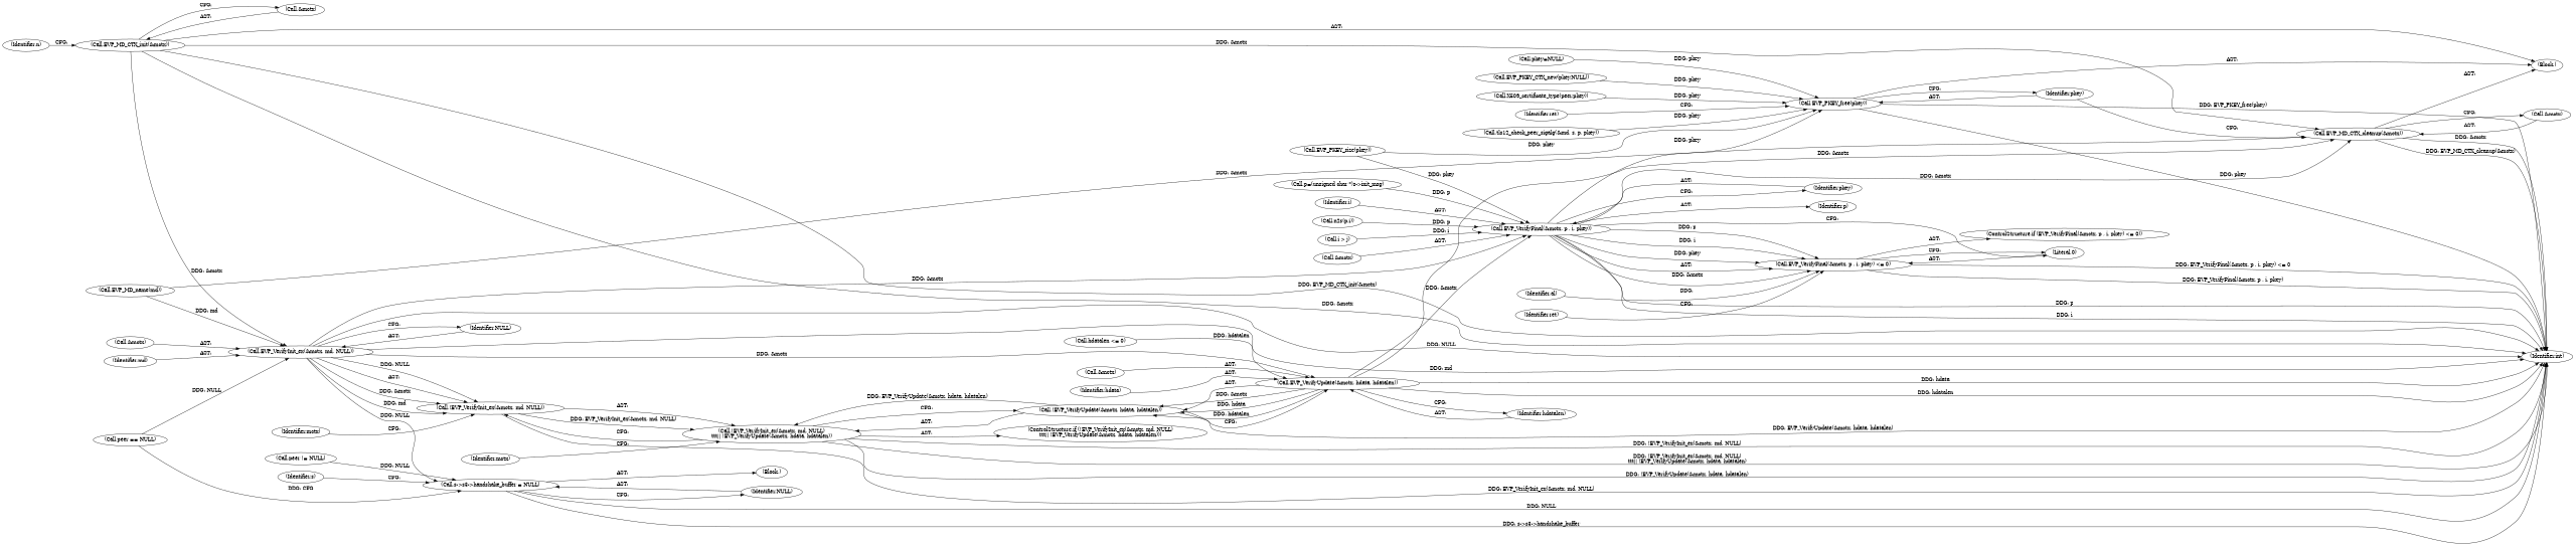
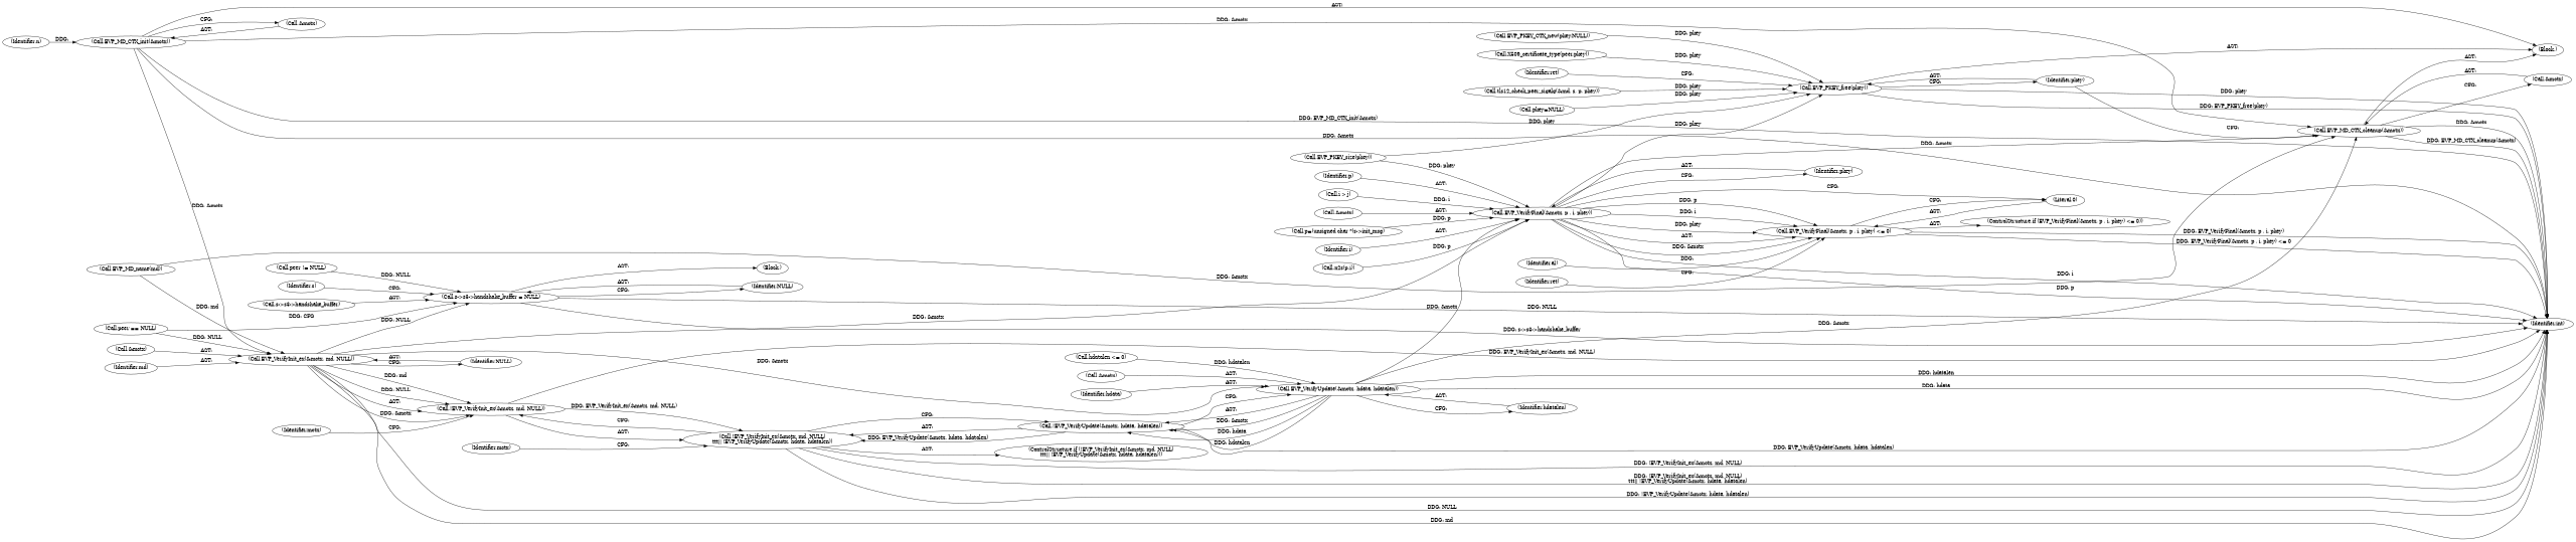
  digraph {
    rankdir=LR
    n1 [label="(Call,EVP_MD_CTX_init(&mctx))"]
    n2 [label="(Call,EVP_VerifyInit_ex(&mctx, md, NULL))"]
    n3 [label="(Call,EVP_MD_CTX_cleanup(&mctx))"]
    n4 [label="(Block,)"]
    n5 [label="(Call,&mctx)"]
    n6 [label="(Identifier,int)"]
    n7 [label="(Call,!EVP_VerifyInit_ex(&mctx, md, NULL))"]
    n8 [label="(Call,EVP_VerifyUpdate(&mctx, hdata, hdatalen))"]
    n9 [label="(Call,EVP_VerifyFinal(&mctx, p , i, pkey))"]
    n10 [label="(Call,s->s3->handshake_buffer = NULL)"]
    n11 [label="(Identifier,NULL)"]
    n12 [label="(Call,&mctx)"]
    n13 [label="(Call,!EVP_VerifyInit_ex(&mctx, md, NULL)\n\t\t\t|| !EVP_VerifyUpdate(&mctx, hdata, hdatalen))"]
    n14 [label="(Call,!EVP_VerifyUpdate(&mctx, hdata, hdatalen))"]
    n15 [label="(Identifier,hdatalen)"]
    n16 [label="(Call,EVP_VerifyFinal(&mctx, p , i, pkey) <= 0)"]
    n17 [label="(Call,EVP_PKEY_free(pkey))"]
    n18 [label="(Identifier,pkey)"]
    n19 [label="(Literal,0)"]
    n20 [label="(Block,)"]
    n21 [label="(Identifier,NULL)"]
    n22 [label="(ControlStructure,if (!EVP_VerifyInit_ex(&mctx, md, NULL)\n\t\t\t|| !EVP_VerifyUpdate(&mctx, hdata, hdatalen)))"]
    n23 [label="(ControlStructure,if (EVP_VerifyFinal(&mctx, p , i, pkey) <= 0))"]
    n24 [label="(Identifier,pkey)"]
    n25 [label="(Identifier,md)"]
    n26 [label="(Call,EVP_PKEY_CTX_new(pkey,NULL))"]
    n27 [label="(Call,p=(unsigned char *)s->init_msg)"]
    n28 [label="(Call,X509_certificate_type(peer,pkey))"]
    n29 [label="(Identifier,s)"]
    n30 [label="(Identifier,ret)"]
    n31 [label="(Identifier,ret)"]
+   n32 [label="(Call,s->s3->handshake_buffer)"]
    n33 [label="(Identifier,n)"]
    n34 [label="(Identifier,i)"]
    n35 [label="(Call,EVP_PKEY_size(pkey))"]
    n36 [label="(Call,n2s(p,i))"]
    n37 [label="(Identifier,p)"]
    n38 [label="(Call,&mctx)"]
    n39 [label="(Identifier,mctx)"]
    n40 [label="(Identifier,hdata)"]
    n41 [label="(Call,tls12_check_peer_sigalg(&md, s, p, pkey))"]
    n42 [label="(Call,peer != NULL)"]
    n43 [label="(Call,peer == NULL)"]
    n44 [label="(Call,hdatalen <= 0)"]
    n45 [label="(Identifier,mctx)"]
    n46 [label="(Call,pkey=NULL)"]
    n47 [label="(Call,EVP_MD_name(md))"]
    n48 [label="(Call,i > j)"]
    n49 [label="(Identifier,al)"]
    n50 [label="(Call,&mctx)"]
    n51 [label="(Call,&mctx)"]
    n1 -> n2 [label="DDG: &mctx"]
    n1 -> n3 [label="DDG: &mctx"]
    n1 -> n4 [label="AST: "]
    n1 -> n5 [label="CFG: "]
    n1 -> n6 [label="DDG: EVP_MD_CTX_init(&mctx)"]
    n1 -> n6 [label="DDG: &mctx"]
    n2 -> n6 [label="DDG: NULL"]
    n2 -> n6 [label="DDG: md"]
    n2 -> n7 [label="AST: "]
    n2 -> n7 [label="DDG: &mctx"]
    n2 -> n7 [label="DDG: md"]
    n2 -> n7 [label="DDG: NULL"]
    n2 -> n8 [label="DDG: &mctx"]
    n2 -> n9 [label="DDG: &mctx"]
    n2 -> n10 [label="DDG: NULL"]
    n2 -> n11 [label="CFG: "]
    n3 -> n4 [label="AST: "]
    n3 -> n6 [label="DDG: EVP_MD_CTX_cleanup(&mctx)"]
    n3 -> n6 [label="DDG: &mctx"]
    n3 -> n12 [label="CFG: "]
    n5 -> n1 [label="AST: "]
    n7 -> n6 [label="DDG: EVP_VerifyInit_ex(&mctx, md, NULL)"]
    n7 -> n13 [label="AST: "]
    n7 -> n13 [label="DDG: EVP_VerifyInit_ex(&mctx, md, NULL)"]
    n8 -> n3 [label="DDG: &mctx"]
    n8 -> n6 [label="DDG: hdata"]
    n8 -> n6 [label="DDG: hdatalen"]
    n8 -> n9 [label="DDG: &mctx"]
    n8 -> n14 [label="AST: "]
    n8 -> n14 [label="DDG: &mctx"]
    n8 -> n14 [label="DDG: hdata"]
    n8 -> n14 [label="DDG: hdatalen"]
    n8 -> n15 [label="CFG: "]
    n9 -> n3 [label="DDG: &mctx"]
    n9 -> n6 [label="DDG: p"]
    n9 -> n6 [label="DDG: i"]
    n9 -> n16 [label="AST: "]
    n9 -> n16 [label="DDG: &mctx"]
    n9 -> n16 [label="DDG: p"]
    n9 -> n16 [label="DDG: i"]
    n9 -> n16 [label="DDG: pkey"]
    n9 -> n17 [label="DDG: pkey"]
    n9 -> n18 [label="CFG: "]
    n9 -> n19 [label="CFG: "]
    n10 -> n6 [label="DDG: NULL"]
    n10 -> n6 [label="DDG: s->s3->handshake_buffer"]
    n10 -> n20 [label="AST: "]
    n10 -> n21 [label="CFG: "]
    n11 -> n2 [label="AST: "]
    n12 -> n3 [label="AST: "]
    n13 -> n6 [label="DDG: !EVP_VerifyUpdate(&mctx, hdata, hdatalen)"]
    n13 -> n6 [label="DDG: !EVP_VerifyInit_ex(&mctx, md, NULL)"]
    n13 -> n6 [label="DDG: !EVP_VerifyInit_ex(&mctx, md, NULL)\n\t\t\t|| !EVP_VerifyUpdate(&mctx, hdata, hdatalen)"]
    n13 -> n7 [label="CFG: "]
    n13 -> n14 [label="CFG: "]
    n13 -> n22 [label="AST: "]
    n14 -> n6 [label="DDG: EVP_VerifyUpdate(&mctx, hdata, hdatalen)"]
    n14 -> n8 [label="CFG: "]
    n14 -> n13 [label="AST: "]
    n14 -> n13 [label="DDG: EVP_VerifyUpdate(&mctx, hdata, hdatalen)"]
    n15 -> n8 [label="AST: "]
    n16 -> n6 [label="DDG: EVP_VerifyFinal(&mctx, p , i, pkey)"]
    n16 -> n6 [label="DDG: EVP_VerifyFinal(&mctx, p , i, pkey) <= 0"]
    n16 -> n19 [label="CFG: "]
    n16 -> n23 [label="AST: "]
    n17 -> n4 [label="AST: "]
    n17 -> n6 [label="DDG: EVP_PKEY_free(pkey)"]
    n17 -> n6 [label="DDG: pkey"]
    n17 -> n24 [label="CFG: "]
    n18 -> n9 [label="AST: "]
    n19 -> n16 [label="AST: "]
    n21 -> n10 [label="AST: "]
    n24 -> n3 [label="CFG: "]
    n24 -> n17 [label="AST: "]
    n25 -> n2 [label="AST: "]
    n26 -> n17 [label="DDG: pkey"]
    n27 -> n9 [label="DDG: p"]
    n28 -> n17 [label="DDG: pkey"]
    n29 -> n10 [label="CFG: "]
    n30 -> n16 [label="CFG: "]
    n31 -> n17 [label="CFG: "]
-   n33 -> n1 [label="CFG: "]
+   n32 -> n10 [label="AST: "]
+   n33 -> n1 [label="DDG: "]
    n34 -> n9 [label="AST: "]
    n35 -> n9 [label="DDG: pkey"]
    n35 -> n17 [label="DDG: pkey"]
    n36 -> n9 [label="DDG: p"]
-   n9 -> n37 [label="AST: "]
+   n37 -> n9 [label="AST: "]
    n38 -> n8 [label="AST: "]
    n39 -> n7 [label="CFG: "]
    n40 -> n8 [label="AST: "]
    n41 -> n17 [label="DDG: pkey"]
    n42 -> n10 [label="DDG: NULL"]
    n43 -> n2 [label="DDG: NULL"]
    n43 -> n10 [label="DDG: CFG"]
    n44 -> n8 [label="DDG: hdatalen"]
    n45 -> n13 [label="CFG: "]
    n46 -> n17 [label="DDG: pkey"]
    n47 -> n2 [label="DDG: md"]
    n47 -> n3 [label="DDG: &mctx"]
    n48 -> n9 [label="DDG: i"]
    n49 -> n16 [label="DDG: "]
    n50 -> n2 [label="AST: "]
    n51 -> n9 [label="AST: "]
  }
